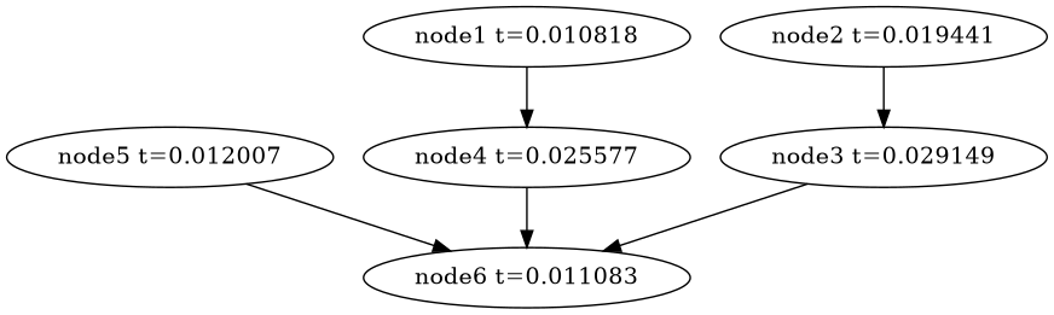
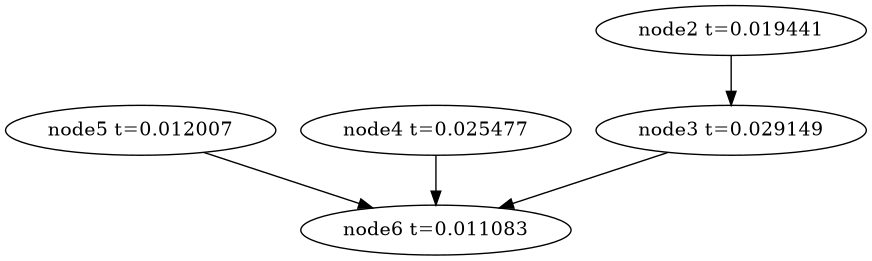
  digraph {
    n1 [label="node6 t=0.011083"]
    n2 [label="node5 t=0.012007"]
-   n3 [label="node4 t=0.025577"]
+   n3 [label="node4 t=0.025477"]
    n4 [label="node3 t=0.029149"]
    n5 [label="node2 t=0.019441"]
-   n6 [label="node1 t=0.010818"]
    n2 -> n1
    n3 -> n1
    n4 -> n1
    n5 -> n4
-   n6 -> n3
  }
